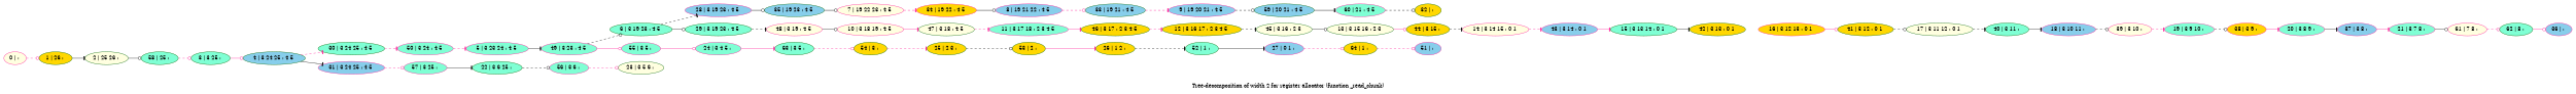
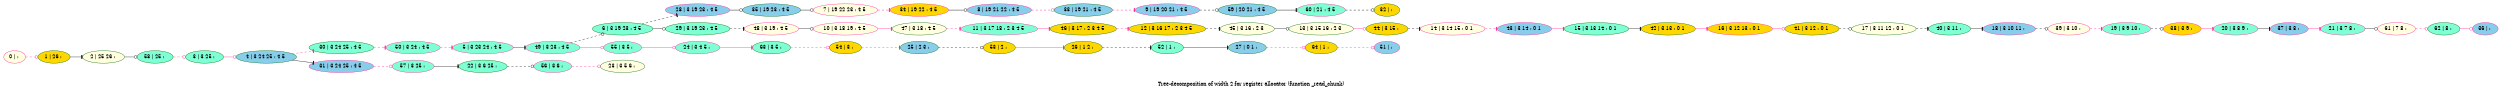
  digraph {
    label="Tree-decomposition of width 2 for register allocator (function _read_chunk)"
    rankdir=LR
    node [color=darkgreen fillcolor=aquamarine style=filled]
    edge [arrowhead=tee color=deeppink style=dashed]
    n1 [color=deeppink fillcolor=lightyellow label="0 | : "]
    n2 [fillcolor=gold label="1 | 26 : "]
    n3 [fillcolor=lightyellow label="2 | 25 26 : "]
    n4 [label="58 | 25 : "]
    n5 [label="3 | 3 25 : "]
    n6 [fillcolor=skyblue label="4 | 3 24 25 : 4 5 "]
    n7 [label="30 | 3 24 25 : 4 5 "]
    n8 [color=deeppink fillcolor=skyblue label="31 | 3 24 25 : 4 5 "]
    n9 [color=deeppink label="50 | 3 24 : 4 5 "]
    n10 [color=deeppink label="57 | 3 25 : "]
    n11 [color=deeppink label="5 | 3 23 24 : 4 5 "]
    n12 [color=deeppink label="49 | 3 23 : 4 5 "]
    n13 [label="6 | 3 19 23 : 4 5 "]
    n14 [color=deeppink label="55 | 3 5 : "]
    n15 [color=deeppink fillcolor=skyblue label="28 | 3 19 23 : 4 5 "]
    n16 [label="29 | 3 19 23 : 4 5 "]
    n17 [fillcolor=skyblue label="35 | 19 23 : 4 5 "]
    n18 [color=deeppink fillcolor=lightyellow label="48 | 3 19 : 4 5 "]
    n19 [color=deeppink fillcolor=lightyellow label="7 | 19 22 23 : 4 5 "]
    n20 [color=deeppink fillcolor=gold label="34 | 19 22 : 4 5 "]
    n21 [color=deeppink fillcolor=skyblue label="8 | 19 21 22 : 4 5 "]
    n22 [fillcolor=skyblue label="33 | 19 21 : 4 5 "]
    n23 [color=deeppink fillcolor=skyblue label="9 | 19 20 21 : 4 5 "]
    n24 [fillcolor=skyblue label="59 | 20 21 : 4 5 "]
    n25 [color=deeppink label="60 | 21 : 4 5 "]
    n26 [color=deeppink fillcolor=lightyellow label="10 | 3 18 19 : 4 5 "]
    n27 [fillcolor=lightyellow label="47 | 3 18 : 4 5 "]
    n28 [color=deeppink label="11 | 3 17 18 : 2 3 4 5 "]
    n29 [fillcolor=gold label="46 | 3 17 : 2 3 4 5 "]
    n30 [fillcolor=gold label="12 | 3 16 17 : 2 3 4 5 "]
    n31 [fillcolor=lightyellow label="45 | 3 16 : 2 3 "]
    n32 [fillcolor=lightyellow label="13 | 3 15 16 : 2 3 "]
    n33 [fillcolor=gold label="44 | 3 15 : "]
    n34 [color=deeppink fillcolor=lightyellow label="14 | 3 14 15 : 0 1 "]
    n35 [color=deeppink fillcolor=skyblue label="43 | 3 14 : 0 1 "]
    n36 [label="15 | 3 13 14 : 0 1 "]
    n37 [fillcolor=gold label="42 | 3 13 : 0 1 "]
    n38 [color=deeppink fillcolor=gold label="16 | 3 12 13 : 0 1 "]
    n39 [fillcolor=gold label="41 | 3 12 : 0 1 "]
    n40 [fillcolor=lightyellow label="17 | 3 11 12 : 0 1 "]
    n41 [label="40 | 3 11 : "]
    n42 [color=deeppink fillcolor=skyblue label="18 | 3 10 11 : "]
    n43 [color=deeppink fillcolor=lightyellow label="39 | 3 10 : "]
    n44 [color=deeppink label="19 | 3 9 10 : "]
    n45 [color=deeppink fillcolor=gold label="38 | 3 9 : "]
    n46 [color=deeppink label="20 | 3 8 9 : "]
    n47 [color=deeppink fillcolor=skyblue label="37 | 3 8 : "]
    n48 [color=deeppink label="21 | 3 7 8 : "]
    n49 [color=deeppink fillcolor=lightyellow label="61 | 7 8 : "]
    n50 [label="62 | 8 : "]
    n51 [label="22 | 3 6 25 : "]
    n52 [color=deeppink label="56 | 3 6 : "]
    n53 [fillcolor=lightyellow label="23 | 3 5 6 : "]
    n54 [color=deeppink label="24 | 3 4 5 : "]
    n55 [label="63 | 3 5 : "]
    n56 [fillcolor=gold label="54 | 3 : "]
-   n57 [fillcolor=gold label="25 | 2 3 : "]
+   n57 [fillcolor=skyblue label="25 | 2 3 : "]
    n58 [fillcolor=gold label="53 | 2 : "]
    n59 [fillcolor=gold label="26 | 1 2 : "]
    n60 [label="52 | 1 : "]
-   n61 [color=deeppink fillcolor=skyblue label="27 | 0 1 : "]
+   n61 [fillcolor=skyblue label="27 | 0 1 : "]
    n62 [fillcolor=gold label="64 | 1 : "]
    n63 [color=deeppink fillcolor=skyblue label="51 | : "]
    n64 [fillcolor=gold label="32 | : "]
    n65 [color=deeppink fillcolor=skyblue label="36 | : "]
    n1 -> n2 [arrowhead=odot]
    n2 -> n3 [color=black style=solid]
    n3 -> n4 [arrowhead=odot color=black style=solid]
    n4 -> n5 [arrowhead=odot]
    n5 -> n6 [arrowhead=odot style=solid]
    n6 -> n7
    n6 -> n8 [color=black style=solid]
    n7 -> n9
    n8 -> n10 [arrowhead=odot]
    n9 -> n11
    n10 -> n51 [color=black style=solid]
    n11 -> n12 [color=black style=solid]
    n12 -> n13 [arrowhead=odot color=black]
    n12 -> n14 [arrowhead=odot style=solid]
    n13 -> n15 [color=black]
    n13 -> n16 [arrowhead=odot color=black style=solid]
    n14 -> n54 [arrowhead=odot style=solid]
    n15 -> n17 [arrowhead=odot color=black style=solid]
    n16 -> n18 [color=black]
    n17 -> n19 [arrowhead=odot color=black style=solid]
    n18 -> n26 [arrowhead=odot color=black style=solid]
    n19 -> n20
    n20 -> n21 [arrowhead=odot color=black style=solid]
    n21 -> n22 [arrowhead=odot]
    n22 -> n23
    n23 -> n24 [arrowhead=odot color=black]
    n24 -> n25 [color=black style=solid]
    n25 -> n64 [arrowhead=odot color=black]
    n26 -> n27 [style=solid]
    n27 -> n28
    n28 -> n29 [style=solid]
    n29 -> n30
    n30 -> n31 [color=black]
    n31 -> n32 [arrowhead=odot color=black style=solid]
    n32 -> n33 [arrowhead=odot style=solid]
    n33 -> n34 [color=black]
    n34 -> n35
    n35 -> n36 [style=solid]
    n36 -> n37 [color=black style=solid]
+   n37 -> n38 [style=solid]
    n38 -> n39 [arrowhead=odot style=solid]
    n39 -> n40 [arrowhead=odot color=black]
    n40 -> n41 [color=black]
    n41 -> n42 [color=black style=solid]
    n42 -> n43 [arrowhead=odot color=black]
    n43 -> n44
    n44 -> n45 [arrowhead=odot color=black]
    n45 -> n46 [style=solid]
    n46 -> n47 [color=black style=solid]
    n47 -> n48 [style=solid]
    n48 -> n49 [arrowhead=odot color=black style=solid]
    n49 -> n50 [arrowhead=odot]
    n50 -> n65 [arrowhead=odot style=solid]
    n51 -> n52 [arrowhead=odot color=black]
    n52 -> n53 [arrowhead=odot]
    n54 -> n55 [style=solid]
    n55 -> n56 [arrowhead=odot]
    n56 -> n57
    n57 -> n58 [arrowhead=odot color=black]
    n58 -> n59 [style=solid]
    n59 -> n60 [color=black]
    n60 -> n61 [color=black style=solid]
    n61 -> n62 [arrowhead=odot]
    n62 -> n63 [arrowhead=odot]
  }
